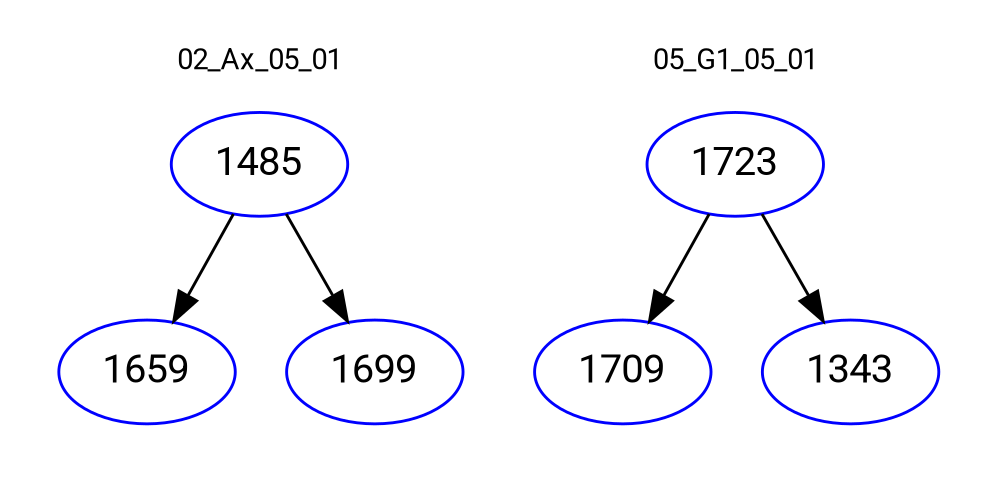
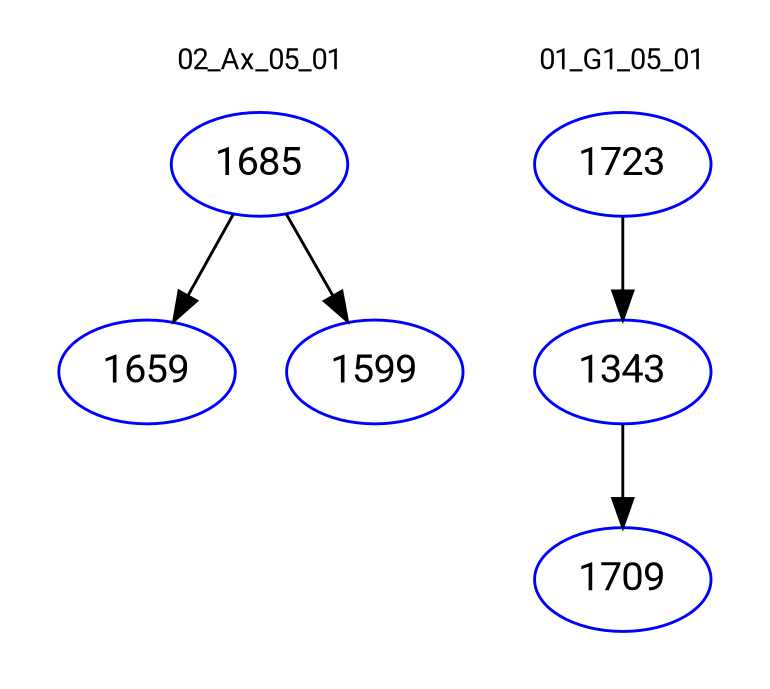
  digraph {
    fontname=Roboto
    node [color=blue fontname=Roboto]
    edge [color=black fontname=Roboto]
-   n1 [label=1485]
+   n1 [label=1685]
    n2 [label=1659]
-   n3 [label=1699]
+   n3 [label=1599]
    n4 [label=1723]
    n5 [label=1709]
    n6 [label=1343]
    subgraph cluster_1 {
      color=white
      fontsize=10
      label="02_Ax_05_01"
      n1
      n2
      n3
    }
    subgraph cluster_2 {
      color=white
      fontsize=10
-     label="05_G1_05_01"
+     label="01_G1_05_01"
      n4
      n5
      n6
    }
    n1 -> n2
    n1 -> n3
-   n4 -> n5
+   n6 -> n5
    n4 -> n6
  }
